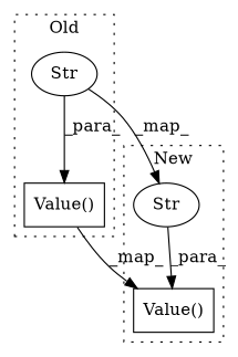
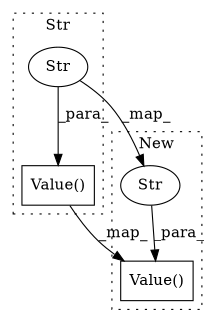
  digraph {
    node [a=75 l="22,1" shape=box]
    n1 [label="Value()" s="2407,2435"]
    n2 [a=66 l=3 label=Str s=2429 shape=ellipse]
    n3 [label="Value()" s="2647,2675"]
    n4 [a=66 l=3 label=Str s=2669 shape=ellipse]
    subgraph cluster_1 {
-     label=Old
+     label=Str
      style=dotted
      n1
      n2
    }
    subgraph cluster_2 {
      label=New
      style=dotted
      n3
      n4
    }
    n1 -> n3 [label=_map_]
    n2 -> n1 [label=_para_]
    n2 -> n4 [label=_map_]
    n4 -> n3 [label=_para_]
  }
